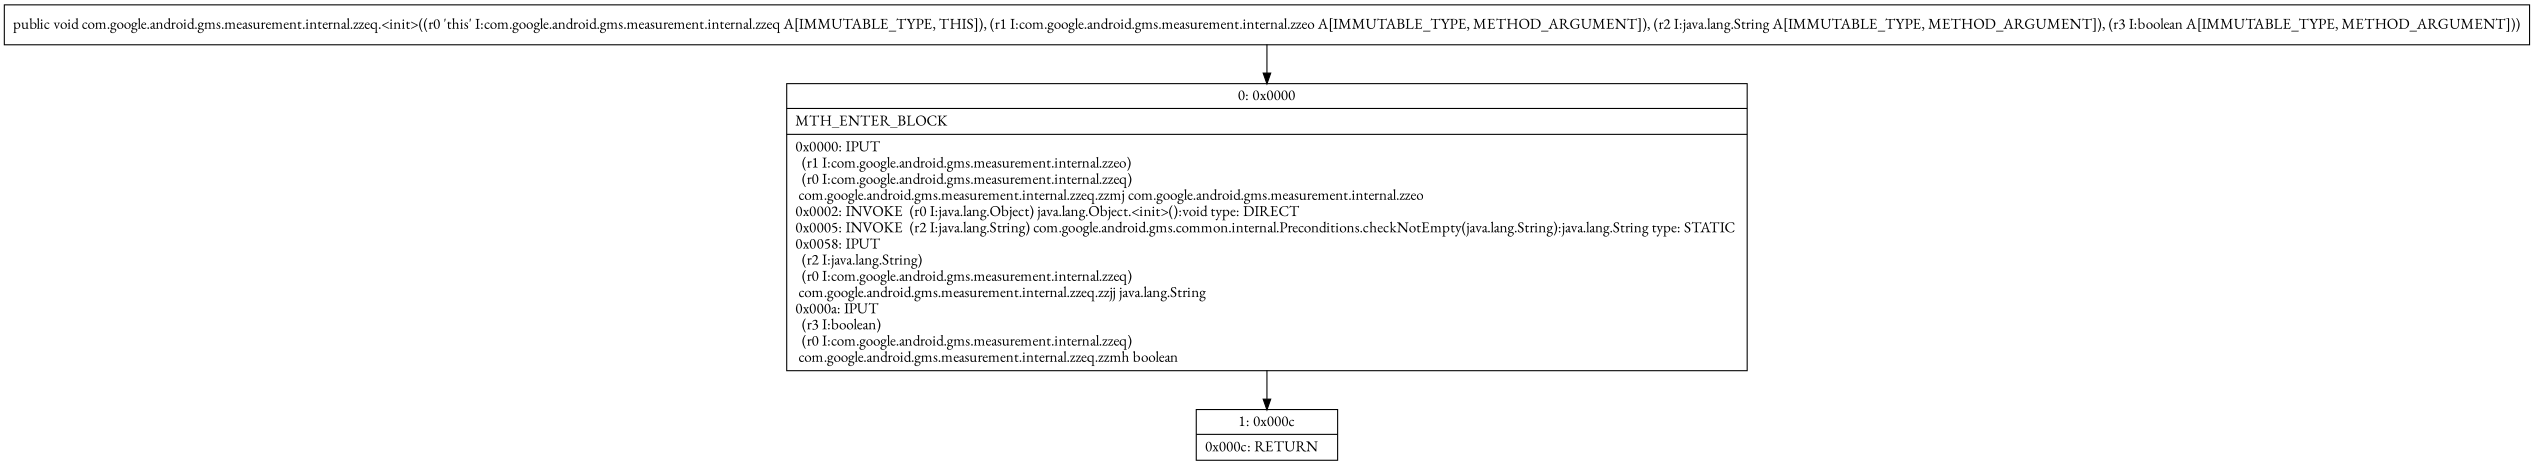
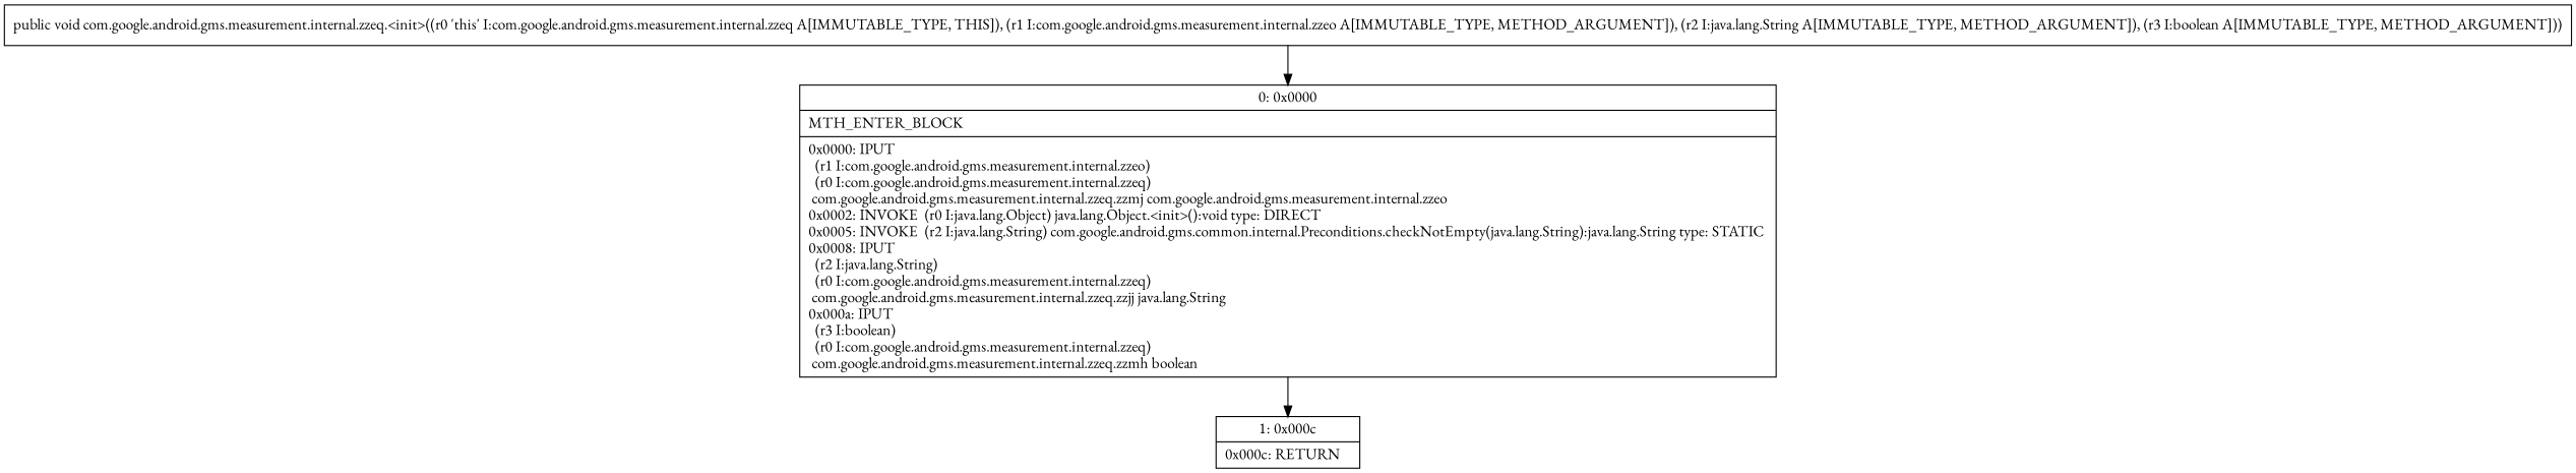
  digraph {
    fontname="EB Garamond"
    node [shape=record fontname="EB Garamond"]
    edge [fontname="EB Garamond"]
-   n1 [label="{0\:\ 0x0000|MTH_ENTER_BLOCK\l|0x0000: IPUT  \l  (r1 I:com.google.android.gms.measurement.internal.zzeo)\l  (r0 I:com.google.android.gms.measurement.internal.zzeq)\l com.google.android.gms.measurement.internal.zzeq.zzmj com.google.android.gms.measurement.internal.zzeo \l0x0002: INVOKE  (r0 I:java.lang.Object) java.lang.Object.\<init\>():void type: DIRECT \l0x0005: INVOKE  (r2 I:java.lang.String) com.google.android.gms.common.internal.Preconditions.checkNotEmpty(java.lang.String):java.lang.String type: STATIC \l0x0058: IPUT  \l  (r2 I:java.lang.String)\l  (r0 I:com.google.android.gms.measurement.internal.zzeq)\l com.google.android.gms.measurement.internal.zzeq.zzjj java.lang.String \l0x000a: IPUT  \l  (r3 I:boolean)\l  (r0 I:com.google.android.gms.measurement.internal.zzeq)\l com.google.android.gms.measurement.internal.zzeq.zzmh boolean \l}"]
+   n1 [label="{0\:\ 0x0000|MTH_ENTER_BLOCK\l|0x0000: IPUT  \l  (r1 I:com.google.android.gms.measurement.internal.zzeo)\l  (r0 I:com.google.android.gms.measurement.internal.zzeq)\l com.google.android.gms.measurement.internal.zzeq.zzmj com.google.android.gms.measurement.internal.zzeo \l0x0002: INVOKE  (r0 I:java.lang.Object) java.lang.Object.\<init\>():void type: DIRECT \l0x0005: INVOKE  (r2 I:java.lang.String) com.google.android.gms.common.internal.Preconditions.checkNotEmpty(java.lang.String):java.lang.String type: STATIC \l0x0008: IPUT  \l  (r2 I:java.lang.String)\l  (r0 I:com.google.android.gms.measurement.internal.zzeq)\l com.google.android.gms.measurement.internal.zzeq.zzjj java.lang.String \l0x000a: IPUT  \l  (r3 I:boolean)\l  (r0 I:com.google.android.gms.measurement.internal.zzeq)\l com.google.android.gms.measurement.internal.zzeq.zzmh boolean \l}"]
    n2 [label="{1\:\ 0x000c|0x000c: RETURN   \l}"]
    n3 [label="{public void com.google.android.gms.measurement.internal.zzeq.\<init\>((r0 'this' I:com.google.android.gms.measurement.internal.zzeq A[IMMUTABLE_TYPE, THIS]), (r1 I:com.google.android.gms.measurement.internal.zzeo A[IMMUTABLE_TYPE, METHOD_ARGUMENT]), (r2 I:java.lang.String A[IMMUTABLE_TYPE, METHOD_ARGUMENT]), (r3 I:boolean A[IMMUTABLE_TYPE, METHOD_ARGUMENT])) }"]
    n1 -> n2
    n3 -> n1
  }
